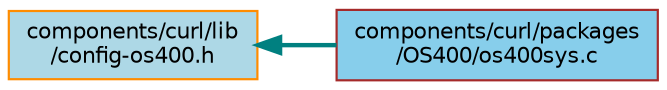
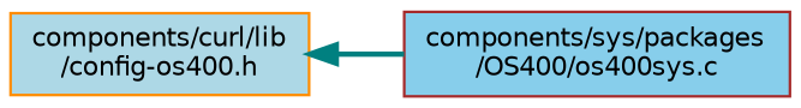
  digraph {
    rankdir=LR
    node [fontname=Helvetica fontsize=10 shape=record style=filled]
    n1 [color=darkorange fillcolor=lightblue fontcolor=black height=0.2 label="components/curl/lib\l/config-os400.h" width=0.4]
-   n2 [color=brown fillcolor=skyblue height=0.2 label="components/curl/packages\l/OS400/os400sys.c" width=0.4]
+   n2 [color=brown fillcolor=skyblue height=0.2 label="components/sys/packages\l/OS400/os400sys.c" width=0.4]
    n1 -> n2 [color=teal dir=back fontname=Helvetica fontsize=10 labelfontname=Helvetica labelfontsize=10 style=bold]
  }
